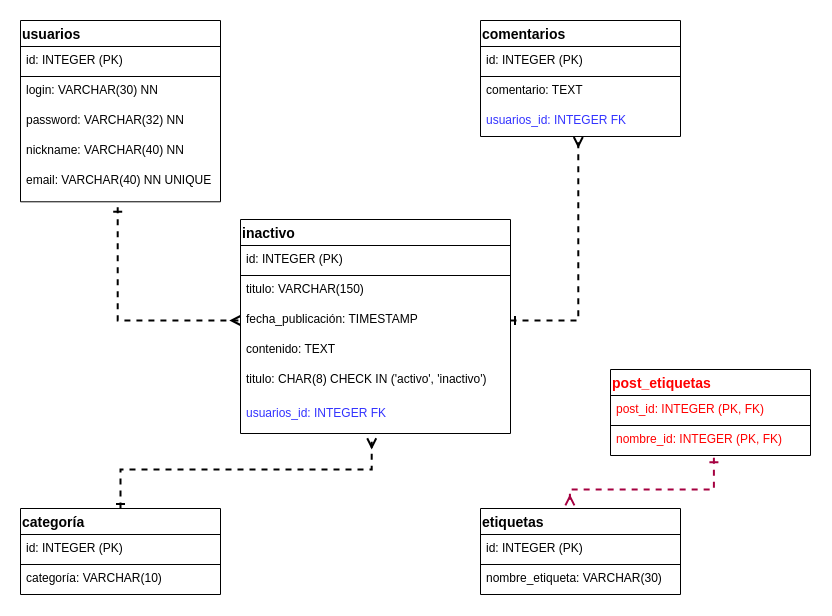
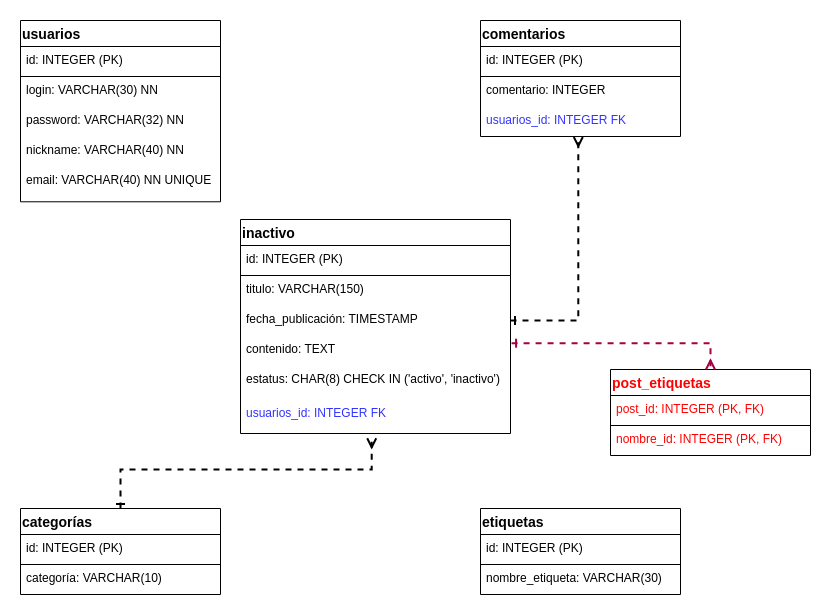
  <mxCell id="0" />
  <mxCell id="1" parent="0" />
  <mxCell id="2" style="edgeStyle=none;rounded=0;orthogonalLoop=1;jettySize=auto;html=1;entryX=0;entryY=0.5;entryDx=0;entryDy=0;endArrow=none;endFill=0;strokeColor=#97D077;" parent="1" edge="1"><mxGeometry relative="1" as="geometry"><mxPoint x="450" y="529" as="sourcePoint" /><mxPoint x="450" y="529" as="targetPoint" /></mxGeometry></mxCell>
  <mxCell id="3" value="usuarios" style="swimlane;fontStyle=1;childLayout=stackLayout;horizontal=1;startSize=26;horizontalStack=0;resizeParent=1;resizeParentMax=0;resizeLast=0;collapsible=1;marginBottom=0;align=left;fontSize=14;labelBorderColor=none;spacing=2;comic=0;" parent="1" vertex="1"><mxGeometry x="20" y="20" width="200" height="181.29" as="geometry"><mxRectangle x="20" y="30" width="90" height="26" as="alternateBounds" /></mxGeometry></mxCell>
  <mxCell id="4" value="id: INTEGER (PK)" style="text;fillColor=none;spacingLeft=4;spacingRight=4;overflow=hidden;rotatable=0;points=[[0,0.5],[1,0.5]];portConstraint=eastwest;fontSize=12;fontStyle=0;strokeColor=#000000;" parent="3" vertex="1"><mxGeometry y="26" width="200" height="30" as="geometry" /></mxCell>
  <mxCell id="5" value="login: VARCHAR(30) NN" style="text;strokeColor=none;fillColor=none;spacingLeft=4;spacingRight=4;overflow=hidden;rotatable=0;points=[[0,0.5],[1,0.5]];portConstraint=eastwest;fontSize=12;" parent="3" vertex="1"><mxGeometry y="56" width="200" height="30" as="geometry" /></mxCell>
  <mxCell id="6" value="password: VARCHAR(32) NN" style="text;strokeColor=none;fillColor=none;spacingLeft=4;spacingRight=4;overflow=hidden;rotatable=0;points=[[0,0.5],[1,0.5]];portConstraint=eastwest;fontSize=12;labelBackgroundColor=#ffffff;aspect=fixed;" parent="3" vertex="1"><mxGeometry y="86" width="200" height="30" as="geometry" /></mxCell>
  <mxCell id="7" value="nickname: VARCHAR(40) NN" style="text;strokeColor=none;fillColor=none;spacingLeft=4;spacingRight=4;overflow=hidden;rotatable=0;points=[[0,0.5],[1,0.5]];portConstraint=eastwest;fontSize=12;labelBackgroundColor=#ffffff;aspect=fixed;" parent="3" vertex="1"><mxGeometry y="116" width="200" height="30" as="geometry" /></mxCell>
  <mxCell id="8" value="email: VARCHAR(40) NN UNIQUE" style="text;strokeColor=none;fillColor=none;spacingLeft=4;spacingRight=4;overflow=hidden;rotatable=0;points=[[0,0.5],[1,0.5]];portConstraint=eastwest;fontSize=12;labelBackgroundColor=#ffffff;aspect=fixed;" parent="3" vertex="1"><mxGeometry y="146" width="200" height="35.29" as="geometry" /></mxCell>
  <mxCell id="9" value="inactivo" style="swimlane;fontStyle=1;childLayout=stackLayout;horizontal=1;startSize=26;horizontalStack=0;resizeParent=1;resizeParentMax=0;resizeLast=0;collapsible=1;marginBottom=0;align=left;fontSize=14;labelBorderColor=none;spacing=2;comic=0;" parent="1" vertex="1"><mxGeometry x="240" y="219" width="270" height="214" as="geometry"><mxRectangle x="20" y="30" width="90" height="26" as="alternateBounds" /></mxGeometry></mxCell>
  <mxCell id="10" value="id: INTEGER (PK)" style="text;fillColor=none;spacingLeft=4;spacingRight=4;overflow=hidden;rotatable=0;points=[[0,0.5],[1,0.5]];portConstraint=eastwest;fontSize=12;fontStyle=0;strokeColor=#000000;" parent="9" vertex="1"><mxGeometry y="26" width="270" height="30" as="geometry" /></mxCell>
  <mxCell id="11" value="titulo: VARCHAR(150)" style="text;strokeColor=none;fillColor=none;spacingLeft=4;spacingRight=4;overflow=hidden;rotatable=0;points=[[0,0.5],[1,0.5]];portConstraint=eastwest;fontSize=12;" parent="9" vertex="1"><mxGeometry y="56" width="270" height="30" as="geometry" /></mxCell>
  <mxCell id="12" value="fecha_publicación: TIMESTAMP" style="text;strokeColor=none;fillColor=none;spacingLeft=4;spacingRight=4;overflow=hidden;rotatable=0;points=[[0,0.5],[1,0.5]];portConstraint=eastwest;fontSize=12;labelBackgroundColor=#ffffff;aspect=fixed;" parent="9" vertex="1"><mxGeometry y="86" width="270" height="30" as="geometry" /></mxCell>
  <mxCell id="13" value="contenido: TEXT" style="text;strokeColor=none;fillColor=none;spacingLeft=4;spacingRight=4;overflow=hidden;rotatable=0;points=[[0,0.5],[1,0.5]];portConstraint=eastwest;fontSize=12;labelBackgroundColor=#ffffff;aspect=fixed;" parent="9" vertex="1"><mxGeometry y="116" width="270" height="30" as="geometry" /></mxCell>
- <mxCell id="14" value="titulo: CHAR(8) CHECK IN ('activo', 'inactivo')" style="text;strokeColor=none;fillColor=none;spacingLeft=4;spacingRight=4;overflow=hidden;rotatable=0;points=[[0,0.5],[1,0.5]];portConstraint=eastwest;fontSize=12;labelBackgroundColor=#ffffff;" parent="9" vertex="1"><mxGeometry y="146" width="270" height="34" as="geometry" /></mxCell>
+ <mxCell id="14" value="estatus: CHAR(8) CHECK IN ('activo', 'inactivo')" style="text;strokeColor=none;fillColor=none;spacingLeft=4;spacingRight=4;overflow=hidden;rotatable=0;points=[[0,0.5],[1,0.5]];portConstraint=eastwest;fontSize=12;labelBackgroundColor=#ffffff;" parent="9" vertex="1"><mxGeometry y="146" width="270" height="34" as="geometry" /></mxCell>
  <mxCell id="15" value="usuarios_id: INTEGER FK" style="text;strokeColor=none;fillColor=none;spacingLeft=4;spacingRight=4;overflow=hidden;rotatable=0;points=[[0,0.5],[1,0.5]];portConstraint=eastwest;fontSize=12;labelBackgroundColor=#ffffff;fontColor=#3333FF;" parent="9" vertex="1"><mxGeometry y="180" width="270" height="34" as="geometry" /></mxCell>
  <mxCell id="16" value="comentarios" style="swimlane;fontStyle=1;childLayout=stackLayout;horizontal=1;startSize=26;horizontalStack=0;resizeParent=1;resizeParentMax=0;resizeLast=0;collapsible=1;marginBottom=0;align=left;fontSize=14;labelBorderColor=none;spacing=2;comic=0;" parent="1" vertex="1"><mxGeometry x="480" y="20" width="200" height="116" as="geometry"><mxRectangle x="20" y="30" width="90" height="26" as="alternateBounds" /></mxGeometry></mxCell>
  <mxCell id="17" value="id: INTEGER (PK)" style="text;fillColor=none;spacingLeft=4;spacingRight=4;overflow=hidden;rotatable=0;points=[[0,0.5],[1,0.5]];portConstraint=eastwest;fontSize=12;fontStyle=0;strokeColor=#000000;" parent="16" vertex="1"><mxGeometry y="26" width="200" height="30" as="geometry" /></mxCell>
- <mxCell id="18" value="comentario: TEXT" style="text;strokeColor=none;fillColor=none;spacingLeft=4;spacingRight=4;overflow=hidden;rotatable=0;points=[[0,0.5],[1,0.5]];portConstraint=eastwest;fontSize=12;" parent="16" vertex="1"><mxGeometry y="56" width="200" height="30" as="geometry" /></mxCell>
+ <mxCell id="18" value="comentario: INTEGER" style="text;strokeColor=none;fillColor=none;spacingLeft=4;spacingRight=4;overflow=hidden;rotatable=0;points=[[0,0.5],[1,0.5]];portConstraint=eastwest;fontSize=12;" parent="16" vertex="1"><mxGeometry y="56" width="200" height="30" as="geometry" /></mxCell>
  <mxCell id="19" value="usuarios_id: INTEGER FK" style="text;strokeColor=none;fillColor=none;spacingLeft=4;spacingRight=4;overflow=hidden;rotatable=0;points=[[0,0.5],[1,0.5]];portConstraint=eastwest;fontSize=12;fontColor=#3333FF;" parent="16" vertex="1"><mxGeometry y="86" width="200" height="30" as="geometry" /></mxCell>
- <mxCell id="20" value="categoría" style="swimlane;fontStyle=1;childLayout=stackLayout;horizontal=1;startSize=26;horizontalStack=0;resizeParent=1;resizeParentMax=0;resizeLast=0;collapsible=1;marginBottom=0;align=left;fontSize=14;labelBorderColor=none;spacing=2;comic=0;" parent="1" vertex="1"><mxGeometry x="20" y="508" width="200" height="86" as="geometry"><mxRectangle x="20" y="30" width="90" height="26" as="alternateBounds" /></mxGeometry></mxCell>
+ <mxCell id="20" value="categorías" style="swimlane;fontStyle=1;childLayout=stackLayout;horizontal=1;startSize=26;horizontalStack=0;resizeParent=1;resizeParentMax=0;resizeLast=0;collapsible=1;marginBottom=0;align=left;fontSize=14;labelBorderColor=none;spacing=2;comic=0;" parent="1" vertex="1"><mxGeometry x="20" y="508" width="200" height="86" as="geometry"><mxRectangle x="20" y="30" width="90" height="26" as="alternateBounds" /></mxGeometry></mxCell>
  <mxCell id="21" value="id: INTEGER (PK)" style="text;fillColor=none;spacingLeft=4;spacingRight=4;overflow=hidden;rotatable=0;points=[[0,0.5],[1,0.5]];portConstraint=eastwest;fontSize=12;fontStyle=0;strokeColor=#000000;" parent="20" vertex="1"><mxGeometry y="26" width="200" height="30" as="geometry" /></mxCell>
  <mxCell id="22" value="categoría: VARCHAR(10)" style="text;strokeColor=none;fillColor=none;spacingLeft=4;spacingRight=4;overflow=hidden;rotatable=0;points=[[0,0.5],[1,0.5]];portConstraint=eastwest;fontSize=12;" parent="20" vertex="1"><mxGeometry y="56" width="200" height="30" as="geometry" /></mxCell>
  <mxCell id="23" value="etiquetas" style="swimlane;fontStyle=1;childLayout=stackLayout;horizontal=1;startSize=26;horizontalStack=0;resizeParent=1;resizeParentMax=0;resizeLast=0;collapsible=1;marginBottom=0;align=left;fontSize=14;labelBorderColor=none;spacing=2;comic=0;" parent="1" vertex="1"><mxGeometry x="480" y="508" width="200" height="86" as="geometry"><mxRectangle x="20" y="30" width="90" height="26" as="alternateBounds" /></mxGeometry></mxCell>
  <mxCell id="24" value="id: INTEGER (PK)" style="text;fillColor=none;spacingLeft=4;spacingRight=4;overflow=hidden;rotatable=0;points=[[0,0.5],[1,0.5]];portConstraint=eastwest;fontSize=12;fontStyle=0;strokeColor=#000000;" parent="23" vertex="1"><mxGeometry y="26" width="200" height="30" as="geometry" /></mxCell>
  <mxCell id="25" value="nombre_etiqueta: VARCHAR(30)" style="text;strokeColor=none;fillColor=none;spacingLeft=4;spacingRight=4;overflow=hidden;rotatable=0;points=[[0,0.5],[1,0.5]];portConstraint=eastwest;fontSize=12;" parent="23" vertex="1"><mxGeometry y="56" width="200" height="30" as="geometry" /></mxCell>
- <mxCell id="26" value="" style="edgeStyle=orthogonalEdgeStyle;fontSize=12;html=1;endArrow=ERmany;endFill=0;startArrow=ERone;startFill=0;strokeWidth=2;rounded=0;entryX=0;entryY=0.5;entryDx=0;entryDy=0;exitX=0.486;exitY=1.154;exitDx=0;exitDy=0;exitPerimeter=0;dashed=1;" parent="1" source="8" target="12" edge="1"><mxGeometry width="100" height="100" relative="1" as="geometry"><mxPoint x="110" y="229" as="sourcePoint" /><mxPoint x="180" y="229" as="targetPoint" /><Array as="points"><mxPoint x="117" y="320" /></Array></mxGeometry></mxCell>
  <mxCell id="27" value="" style="fontSize=12;html=1;endArrow=ERmany;endFill=0;startArrow=ERone;startFill=0;strokeWidth=2;rounded=0;entryX=0.489;entryY=1.015;entryDx=0;entryDy=0;dashed=1;entryPerimeter=0;exitX=1;exitY=0.5;exitDx=0;exitDy=0;edgeStyle=orthogonalEdgeStyle;" parent="1" source="12" target="19" edge="1"><mxGeometry width="100" height="100" relative="1" as="geometry"><mxPoint x="530" y="351" as="sourcePoint" /><mxPoint x="527.8" y="382.28" as="targetPoint" /></mxGeometry></mxCell>
  <mxCell id="28" value="" style="fontSize=12;html=1;endArrow=ERmany;endFill=0;startArrow=ERone;startFill=0;strokeWidth=2;rounded=0;dashed=1;exitX=0.5;exitY=0;exitDx=0;exitDy=0;edgeStyle=orthogonalEdgeStyle;entryX=0.486;entryY=1.141;entryDx=0;entryDy=0;entryPerimeter=0;" parent="1" source="20" target="15" edge="1"><mxGeometry width="100" height="100" relative="1" as="geometry"><mxPoint x="470" y="433.55" as="sourcePoint" /><mxPoint x="294" y="466" as="targetPoint" /><Array as="points"><mxPoint x="120" y="469" /><mxPoint x="371" y="469" /></Array></mxGeometry></mxCell>
  <mxCell id="29" value="post_etiquetas" style="swimlane;fontStyle=1;childLayout=stackLayout;horizontal=1;startSize=26;horizontalStack=0;resizeParent=1;resizeParentMax=0;resizeLast=0;collapsible=1;marginBottom=0;align=left;fontSize=14;labelBorderColor=none;spacing=2;comic=0;fontColor=#FF0000;" parent="1" vertex="1"><mxGeometry x="610" y="369" width="200" height="86" as="geometry"><mxRectangle x="20" y="30" width="90" height="26" as="alternateBounds" /></mxGeometry></mxCell>
  <mxCell id="30" value="post_id: INTEGER (PK, FK)" style="text;fillColor=none;spacingLeft=4;spacingRight=4;overflow=hidden;rotatable=0;points=[[0,0.5],[1,0.5]];portConstraint=eastwest;fontSize=12;fontStyle=0;strokeColor=#000000;fontColor=#FF0000;" parent="29" vertex="1"><mxGeometry y="26" width="200" height="30" as="geometry" /></mxCell>
  <mxCell id="31" value="nombre_id: INTEGER (PK, FK)" style="text;strokeColor=none;fillColor=none;spacingLeft=4;spacingRight=4;overflow=hidden;rotatable=0;points=[[0,0.5],[1,0.5]];portConstraint=eastwest;fontSize=12;fontColor=#FF0000;" parent="29" vertex="1"><mxGeometry y="56" width="200" height="30" as="geometry" /></mxCell>
- <mxCell id="33" value="" style="fontSize=12;html=1;endArrow=ERmany;endFill=0;startArrow=ERone;startFill=0;strokeWidth=2;rounded=0;entryX=0.447;entryY=-0.036;entryDx=0;entryDy=0;dashed=1;exitX=0.517;exitY=1.075;exitDx=0;exitDy=0;exitPerimeter=0;fillColor=#d80073;strokeColor=#A50040;entryPerimeter=0;edgeStyle=orthogonalEdgeStyle;" parent="1" source="31" target="23" edge="1"><mxGeometry width="100" height="100" relative="1" as="geometry"><mxPoint x="436.08" y="382.68" as="sourcePoint" /><mxPoint x="570" y="399" as="targetPoint" /><Array as="points"><mxPoint x="713" y="489" /><mxPoint x="569" y="489" /></Array></mxGeometry></mxCell>
+ <mxCell id="32" value="" style="fontSize=12;html=1;endArrow=ERmany;endFill=0;startArrow=ERone;startFill=0;strokeWidth=2;rounded=0;entryX=0.5;entryY=0;entryDx=0;entryDy=0;dashed=1;exitX=1.004;exitY=0.256;exitDx=0;exitDy=0;edgeStyle=orthogonalEdgeStyle;exitPerimeter=0;fillColor=#d80073;strokeColor=#A50040;" parent="1" source="13" target="29" edge="1"><mxGeometry width="100" height="100" relative="1" as="geometry"><mxPoint x="435" y="360" as="sourcePoint" /><mxPoint x="467.8" y="145.45" as="targetPoint" /></mxGeometry></mxCell>
